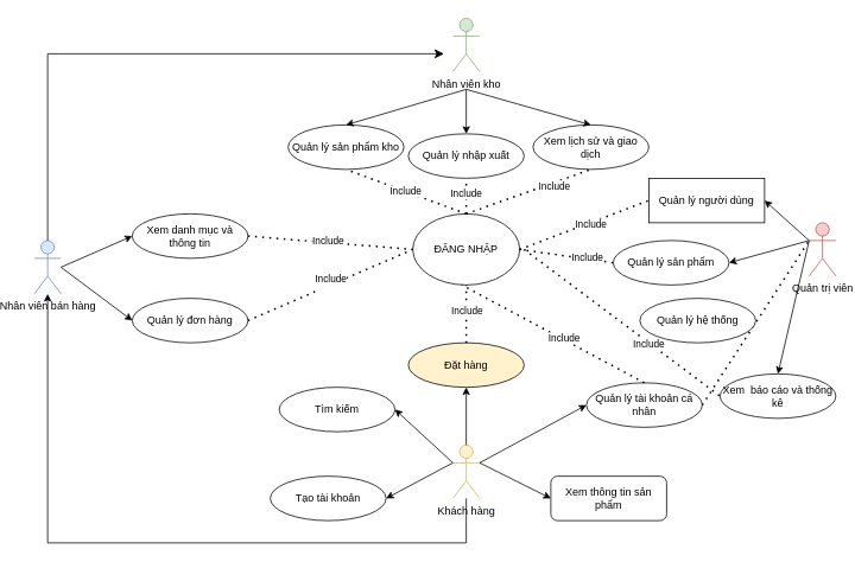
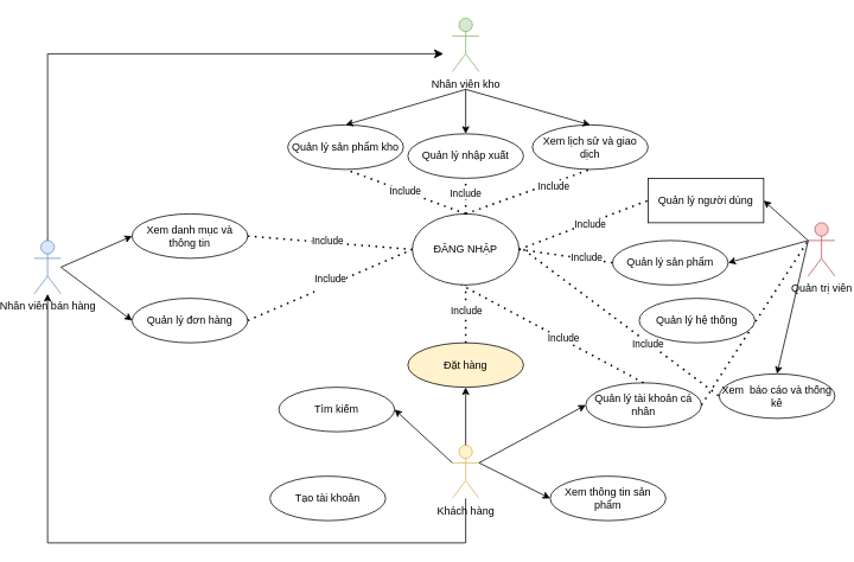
  <mxCell id="0" />
  <mxCell id="1" parent="0" />
  <mxCell id="2" value="Nhân viên kho" style="shape=umlActor;verticalLabelPosition=bottom;verticalAlign=top;html=1;outlineConnect=0;fillColor=#d5e8d4;strokeColor=#82b366;" parent="1" vertex="1"><mxGeometry x="490" y="20" width="30" height="60" as="geometry" /></mxCell>
  <mxCell id="3" value="Nhân viên bán hàng" style="shape=umlActor;verticalLabelPosition=bottom;verticalAlign=top;html=1;outlineConnect=0;fillColor=#dae8fc;strokeColor=#6c8ebf;" parent="1" vertex="1"><mxGeometry x="20" y="270" width="30" height="60" as="geometry" /></mxCell>
  <mxCell id="4" style="edgeStyle=orthogonalEdgeStyle;rounded=0;orthogonalLoop=1;jettySize=auto;html=1;" parent="1" source="5" target="3" edge="1"><mxGeometry relative="1" as="geometry"><mxPoint x="505" y="670" as="targetPoint" /><Array as="points"><mxPoint x="505" y="610" /><mxPoint x="35" y="610" /></Array></mxGeometry></mxCell>
  <mxCell id="5" value="Khách hàng" style="shape=umlActor;verticalLabelPosition=bottom;verticalAlign=top;html=1;outlineConnect=0;fillColor=#fff2cc;strokeColor=#d6b656;" parent="1" vertex="1"><mxGeometry x="490" y="500" width="30" height="60" as="geometry" /></mxCell>
  <mxCell id="6" value="Quản trị viên" style="shape=umlActor;verticalLabelPosition=bottom;verticalAlign=top;html=1;outlineConnect=0;fillColor=#f8cecc;strokeColor=#b85450;" parent="1" vertex="1"><mxGeometry x="890" y="250" width="30" height="60" as="geometry" /></mxCell>
  <mxCell id="7" value="Quản lý sản phẩm kho" style="ellipse;whiteSpace=wrap;html=1;" parent="1" vertex="1"><mxGeometry x="305" y="140" width="130" height="50" as="geometry" /></mxCell>
  <mxCell id="8" value="Quản lý nhập xuất" style="ellipse;whiteSpace=wrap;html=1;" parent="1" vertex="1"><mxGeometry x="440" y="150" width="130" height="50" as="geometry" /></mxCell>
  <mxCell id="9" value="Xem lịch sử và giao dịch" style="ellipse;whiteSpace=wrap;html=1;" parent="1" vertex="1"><mxGeometry x="580" y="140" width="130" height="50" as="geometry" /></mxCell>
  <mxCell id="10" value="ĐĂNG NHẬP" style="ellipse;whiteSpace=wrap;html=1;" parent="1" vertex="1"><mxGeometry x="445" y="240" width="120" height="80" as="geometry" /></mxCell>
  <mxCell id="11" value="Xem danh mục và thông tin" style="ellipse;whiteSpace=wrap;html=1;" parent="1" vertex="1"><mxGeometry x="130" y="240" width="130" height="50" as="geometry" /></mxCell>
  <mxCell id="12" value="Quản lý đơn hàng" style="ellipse;whiteSpace=wrap;html=1;" parent="1" vertex="1"><mxGeometry x="130" y="335" width="130" height="50" as="geometry" /></mxCell>
  <mxCell id="13" value="Tạo tài khoản" style="ellipse;whiteSpace=wrap;html=1;" parent="1" vertex="1"><mxGeometry x="285" y="535" width="130" height="50" as="geometry" /></mxCell>
- <mxCell id="14" value="Xem thông tin sản phẩm" style="whiteSpace=wrap;html=1;rounded=1;" parent="1" vertex="1"><mxGeometry x="600" y="535" width="130" height="50" as="geometry" /></mxCell>
+ <mxCell id="14" value="Xem thông tin sản phẩm" style="ellipse;whiteSpace=wrap;html=1;" parent="1" vertex="1"><mxGeometry x="600" y="535" width="130" height="50" as="geometry" /></mxCell>
  <mxCell id="15" value="Quản lý tài khoản cá nhân" style="ellipse;whiteSpace=wrap;html=1;" parent="1" vertex="1"><mxGeometry x="640" y="430" width="130" height="50" as="geometry" /></mxCell>
  <mxCell id="16" value="Tìm kiếm" style="ellipse;whiteSpace=wrap;html=1;" parent="1" vertex="1"><mxGeometry x="295" y="435" width="130" height="50" as="geometry" /></mxCell>
  <mxCell id="17" value="Đặt hàng" style="ellipse;whiteSpace=wrap;html=1;fillColor=#fff2cc;" parent="1" vertex="1"><mxGeometry x="440" y="385" width="130" height="50" as="geometry" /></mxCell>
  <mxCell id="18" value="Quản lý người dùng" style="whiteSpace=wrap;html=1;rounded=0;" parent="1" vertex="1"><mxGeometry x="710" y="200" width="130" height="50" as="geometry" /></mxCell>
  <mxCell id="19" value="Quản lý sản phẩm" style="ellipse;whiteSpace=wrap;html=1;" parent="1" vertex="1"><mxGeometry x="670" y="270" width="130" height="50" as="geometry" /></mxCell>
  <mxCell id="20" value="Xem&amp;nbsp; báo cáo và thống kê" style="ellipse;whiteSpace=wrap;html=1;" parent="1" vertex="1"><mxGeometry x="790" y="420" width="130" height="50" as="geometry" /></mxCell>
  <mxCell id="21" value="" style="endArrow=classic;html=1;rounded=0;entryX=0.5;entryY=0;entryDx=0;entryDy=0;" parent="1" target="7" edge="1"><mxGeometry width="50" height="50" relative="1" as="geometry"><mxPoint x="505" y="100" as="sourcePoint" /><mxPoint x="345" y="60" as="targetPoint" /></mxGeometry></mxCell>
  <mxCell id="22" value="" style="endArrow=classic;html=1;rounded=0;entryX=0.5;entryY=0;entryDx=0;entryDy=0;" parent="1" target="8" edge="1"><mxGeometry width="50" height="50" relative="1" as="geometry"><mxPoint x="505" y="100" as="sourcePoint" /><mxPoint x="695" y="60" as="targetPoint" /></mxGeometry></mxCell>
  <mxCell id="23" value="" style="endArrow=classic;html=1;rounded=0;entryX=0.5;entryY=0;entryDx=0;entryDy=0;" parent="1" target="9" edge="1"><mxGeometry width="50" height="50" relative="1" as="geometry"><mxPoint x="505" y="100" as="sourcePoint" /><mxPoint x="705" y="40" as="targetPoint" /></mxGeometry></mxCell>
  <mxCell id="24" value="" style="endArrow=classic;html=1;rounded=0;entryX=0;entryY=0.5;entryDx=0;entryDy=0;" parent="1" target="11" edge="1"><mxGeometry width="50" height="50" relative="1" as="geometry"><mxPoint x="50" y="300" as="sourcePoint" /><mxPoint x="40" y="180" as="targetPoint" /></mxGeometry></mxCell>
  <mxCell id="25" value="" style="endArrow=classic;html=1;rounded=0;entryX=0;entryY=0.5;entryDx=0;entryDy=0;" parent="1" target="12" edge="1"><mxGeometry width="50" height="50" relative="1" as="geometry"><mxPoint x="50" y="300" as="sourcePoint" /><mxPoint x="100" y="360" as="targetPoint" /></mxGeometry></mxCell>
- <mxCell id="26" value="" style="endArrow=classic;html=1;rounded=0;exitX=0;exitY=0.333;exitDx=0;exitDy=0;exitPerimeter=0;entryX=1;entryY=0.5;entryDx=0;entryDy=0;" parent="1" source="5" target="13" edge="1"><mxGeometry width="50" height="50" relative="1" as="geometry"><mxPoint x="380" y="700" as="sourcePoint" /><mxPoint x="430" y="650" as="targetPoint" /></mxGeometry></mxCell>
  <mxCell id="27" value="" style="endArrow=classic;html=1;rounded=0;entryX=1;entryY=0.5;entryDx=0;entryDy=0;" parent="1" target="16" edge="1"><mxGeometry width="50" height="50" relative="1" as="geometry"><mxPoint x="490" y="520" as="sourcePoint" /><mxPoint x="465" y="470" as="targetPoint" /></mxGeometry></mxCell>
  <mxCell id="28" value="" style="endArrow=classic;html=1;rounded=0;entryX=0.5;entryY=1;entryDx=0;entryDy=0;exitX=0.5;exitY=0;exitDx=0;exitDy=0;exitPerimeter=0;" parent="1" source="5" target="17" edge="1"><mxGeometry width="50" height="50" relative="1" as="geometry"><mxPoint x="480" y="500" as="sourcePoint" /><mxPoint x="530" y="450" as="targetPoint" /></mxGeometry></mxCell>
  <mxCell id="29" value="" style="endArrow=classic;html=1;rounded=0;entryX=0;entryY=0.5;entryDx=0;entryDy=0;exitX=1;exitY=0.333;exitDx=0;exitDy=0;exitPerimeter=0;" parent="1" source="5" target="14" edge="1"><mxGeometry width="50" height="50" relative="1" as="geometry"><mxPoint x="560" y="550" as="sourcePoint" /><mxPoint x="610" y="500" as="targetPoint" /></mxGeometry></mxCell>
  <mxCell id="30" value="" style="endArrow=classic;html=1;rounded=0;entryX=0;entryY=0.5;entryDx=0;entryDy=0;" parent="1" target="15" edge="1"><mxGeometry width="50" height="50" relative="1" as="geometry"><mxPoint x="520" y="520" as="sourcePoint" /><mxPoint x="580" y="530" as="targetPoint" /></mxGeometry></mxCell>
  <mxCell id="31" value="" style="endArrow=classic;html=1;rounded=0;entryX=1;entryY=0.5;entryDx=0;entryDy=0;exitX=0;exitY=0.333;exitDx=0;exitDy=0;exitPerimeter=0;" parent="1" source="6" target="18" edge="1"><mxGeometry width="50" height="50" relative="1" as="geometry"><mxPoint x="860" y="210" as="sourcePoint" /><mxPoint x="910" y="160" as="targetPoint" /></mxGeometry></mxCell>
  <mxCell id="32" value="" style="endArrow=classic;html=1;rounded=0;entryX=1;entryY=0.5;entryDx=0;entryDy=0;" parent="1" target="19" edge="1"><mxGeometry width="50" height="50" relative="1" as="geometry"><mxPoint x="890" y="270" as="sourcePoint" /><mxPoint x="930" y="360" as="targetPoint" /></mxGeometry></mxCell>
  <mxCell id="33" value="" style="endArrow=classic;html=1;rounded=0;entryX=0.5;entryY=0;entryDx=0;entryDy=0;" parent="1" target="20" edge="1"><mxGeometry width="50" height="50" relative="1" as="geometry"><mxPoint x="890" y="270" as="sourcePoint" /><mxPoint x="890" y="360" as="targetPoint" /></mxGeometry></mxCell>
  <mxCell id="34" value="" style="endArrow=none;dashed=1;html=1;dashPattern=1 3;strokeWidth=2;rounded=0;entryX=0.5;entryY=1;entryDx=0;entryDy=0;exitX=0.5;exitY=0;exitDx=0;exitDy=0;" parent="1" source="10" target="7" edge="1"><mxGeometry width="50" height="50" relative="1" as="geometry"><mxPoint x="280" y="240" as="sourcePoint" /><mxPoint x="330" y="190" as="targetPoint" /></mxGeometry></mxCell>
  <mxCell id="35" value="Include" style="edgeLabel;html=1;align=center;verticalAlign=middle;resizable=0;points=[];" parent="34" vertex="1" connectable="0"><mxGeometry x="0.014" relative="1" as="geometry"><mxPoint as="offset" /></mxGeometry></mxCell>
  <mxCell id="36" value="" style="endArrow=none;dashed=1;html=1;dashPattern=1 3;strokeWidth=2;rounded=0;entryX=0.5;entryY=1;entryDx=0;entryDy=0;" parent="1" target="8" edge="1"><mxGeometry width="50" height="50" relative="1" as="geometry"><mxPoint x="505" y="240" as="sourcePoint" /><mxPoint x="430" y="250" as="targetPoint" /></mxGeometry></mxCell>
  <mxCell id="37" value="Include" style="edgeLabel;html=1;align=center;verticalAlign=middle;resizable=0;points=[];" parent="36" vertex="1" connectable="0"><mxGeometry x="0.221" y="1" relative="1" as="geometry"><mxPoint as="offset" /></mxGeometry></mxCell>
  <mxCell id="38" value="" style="endArrow=none;dashed=1;html=1;dashPattern=1 3;strokeWidth=2;rounded=0;entryX=0.5;entryY=1;entryDx=0;entryDy=0;exitX=0.5;exitY=0;exitDx=0;exitDy=0;" parent="1" source="10" target="9" edge="1"><mxGeometry width="50" height="50" relative="1" as="geometry"><mxPoint x="580" y="270" as="sourcePoint" /><mxPoint x="630" y="220" as="targetPoint" /></mxGeometry></mxCell>
  <mxCell id="39" value="Include" style="edgeLabel;html=1;align=center;verticalAlign=middle;resizable=0;points=[];" parent="38" vertex="1" connectable="0"><mxGeometry x="0.384" y="-3" relative="1" as="geometry"><mxPoint as="offset" /></mxGeometry></mxCell>
  <mxCell id="40" value="" style="endArrow=none;dashed=1;html=1;dashPattern=1 3;strokeWidth=2;rounded=0;entryX=0;entryY=0.5;entryDx=0;entryDy=0;exitX=1;exitY=0.5;exitDx=0;exitDy=0;" parent="1" source="11" target="10" edge="1"><mxGeometry width="50" height="50" relative="1" as="geometry"><mxPoint x="300" y="330" as="sourcePoint" /><mxPoint x="350" y="280" as="targetPoint" /></mxGeometry></mxCell>
  <mxCell id="41" value="Include" style="edgeLabel;html=1;align=center;verticalAlign=middle;resizable=0;points=[];" parent="40" vertex="1" connectable="0"><mxGeometry x="-0.029" y="3" relative="1" as="geometry"><mxPoint as="offset" /></mxGeometry></mxCell>
  <mxCell id="42" value="&#10;&lt;span style=&quot;color: rgb(0, 0, 0); font-family: Helvetica; font-size: 11px; font-style: normal; font-variant-ligatures: normal; font-variant-caps: normal; font-weight: 400; letter-spacing: normal; orphans: 2; text-align: center; text-indent: 0px; text-transform: none; widows: 2; word-spacing: 0px; -webkit-text-stroke-width: 0px; background-color: rgb(255, 255, 255); text-decoration-thickness: initial; text-decoration-style: initial; text-decoration-color: initial; float: none; display: inline !important;&quot;&gt;Include&lt;/span&gt;&#10;&#10;" style="endArrow=none;dashed=1;html=1;dashPattern=1 3;strokeWidth=2;rounded=0;entryX=0;entryY=0.5;entryDx=0;entryDy=0;exitX=1;exitY=0.5;exitDx=0;exitDy=0;" parent="1" source="12" target="10" edge="1"><mxGeometry width="50" height="50" relative="1" as="geometry"><mxPoint x="260" y="335" as="sourcePoint" /><mxPoint x="445" y="350" as="targetPoint" /></mxGeometry></mxCell>
  <mxCell id="43" value="" style="endArrow=none;dashed=1;html=1;dashPattern=1 3;strokeWidth=2;rounded=0;entryX=0.5;entryY=1;entryDx=0;entryDy=0;exitX=0.5;exitY=0;exitDx=0;exitDy=0;" parent="1" source="17" target="10" edge="1"><mxGeometry width="50" height="50" relative="1" as="geometry"><mxPoint x="290" y="295" as="sourcePoint" /><mxPoint x="475" y="310" as="targetPoint" /></mxGeometry></mxCell>
  <mxCell id="44" value="Include" style="edgeLabel;html=1;align=center;verticalAlign=middle;resizable=0;points=[];" parent="43" vertex="1" connectable="0"><mxGeometry x="0.132" relative="1" as="geometry"><mxPoint as="offset" /></mxGeometry></mxCell>
  <mxCell id="45" value="" style="endArrow=none;dashed=1;html=1;dashPattern=1 3;strokeWidth=2;rounded=0;exitX=0.5;exitY=0;exitDx=0;exitDy=0;" parent="1" source="15" edge="1"><mxGeometry width="50" height="50" relative="1" as="geometry"><mxPoint x="300" y="305" as="sourcePoint" /><mxPoint x="500" y="320" as="targetPoint" /></mxGeometry></mxCell>
  <mxCell id="46" value="Include" style="edgeLabel;html=1;align=center;verticalAlign=middle;resizable=0;points=[];" parent="45" vertex="1" connectable="0"><mxGeometry x="-0.104" y="-2" relative="1" as="geometry"><mxPoint as="offset" /></mxGeometry></mxCell>
  <mxCell id="47" value="" style="endArrow=none;dashed=1;html=1;dashPattern=1 3;strokeWidth=2;rounded=0;entryX=0;entryY=0.5;entryDx=0;entryDy=0;exitX=1;exitY=0.5;exitDx=0;exitDy=0;" parent="1" source="10" target="18" edge="1"><mxGeometry width="50" height="50" relative="1" as="geometry"><mxPoint x="610" y="350" as="sourcePoint" /><mxPoint x="660" y="300" as="targetPoint" /></mxGeometry></mxCell>
  <mxCell id="48" value="Include" style="edgeLabel;html=1;align=center;verticalAlign=middle;resizable=0;points=[];" parent="47" vertex="1" connectable="0"><mxGeometry x="0.093" y="-2" relative="1" as="geometry"><mxPoint x="-1" as="offset" /></mxGeometry></mxCell>
  <mxCell id="49" value="" style="endArrow=none;dashed=1;html=1;dashPattern=1 3;strokeWidth=2;rounded=0;entryX=0;entryY=0.5;entryDx=0;entryDy=0;exitX=1;exitY=0.5;exitDx=0;exitDy=0;" parent="1" source="10" target="19" edge="1"><mxGeometry width="50" height="50" relative="1" as="geometry"><mxPoint x="575" y="290" as="sourcePoint" /><mxPoint x="690" y="310" as="targetPoint" /></mxGeometry></mxCell>
  <mxCell id="50" value="Include" style="edgeLabel;html=1;align=center;verticalAlign=middle;resizable=0;points=[];" parent="49" vertex="1" connectable="0"><mxGeometry x="0.429" y="2" relative="1" as="geometry"><mxPoint as="offset" /></mxGeometry></mxCell>
  <mxCell id="51" value="" style="endArrow=none;dashed=1;html=1;dashPattern=1 3;strokeWidth=2;rounded=0;entryX=0;entryY=0.5;entryDx=0;entryDy=0;" parent="1" target="20" edge="1"><mxGeometry width="50" height="50" relative="1" as="geometry"><mxPoint x="570" y="280" as="sourcePoint" /><mxPoint x="700" y="320" as="targetPoint" /></mxGeometry></mxCell>
  <mxCell id="52" value="Include" style="edgeLabel;html=1;align=center;verticalAlign=middle;resizable=0;points=[];" parent="51" vertex="1" connectable="0"><mxGeometry x="0.273" y="-1" relative="1" as="geometry"><mxPoint as="offset" /></mxGeometry></mxCell>
  <mxCell id="53" value="" style="edgeStyle=segmentEdgeStyle;endArrow=classic;html=1;curved=0;rounded=0;endSize=8;startSize=8;exitX=0.5;exitY=0;exitDx=0;exitDy=0;exitPerimeter=0;" edge="1" parent="1" source="3"><mxGeometry width="50" height="50" relative="1" as="geometry"><mxPoint x="30" y="160" as="sourcePoint" /><mxPoint x="480" y="60" as="targetPoint" /><Array as="points"><mxPoint x="35" y="60" /></Array></mxGeometry></mxCell>
  <mxCell id="54" value="" style="endArrow=none;dashed=1;html=1;dashPattern=1 3;strokeWidth=2;rounded=0;exitX=1;exitY=0.5;exitDx=0;exitDy=0;" edge="1" parent="1" source="15"><mxGeometry width="50" height="50" relative="1" as="geometry"><mxPoint x="760" y="400" as="sourcePoint" /><mxPoint x="890" y="270" as="targetPoint" /></mxGeometry></mxCell>
  <mxCell id="55" value="Quản lý hệ thống" style="ellipse;whiteSpace=wrap;html=1;" vertex="1" parent="1"><mxGeometry x="700" y="335" width="130" height="50" as="geometry" /></mxCell>
